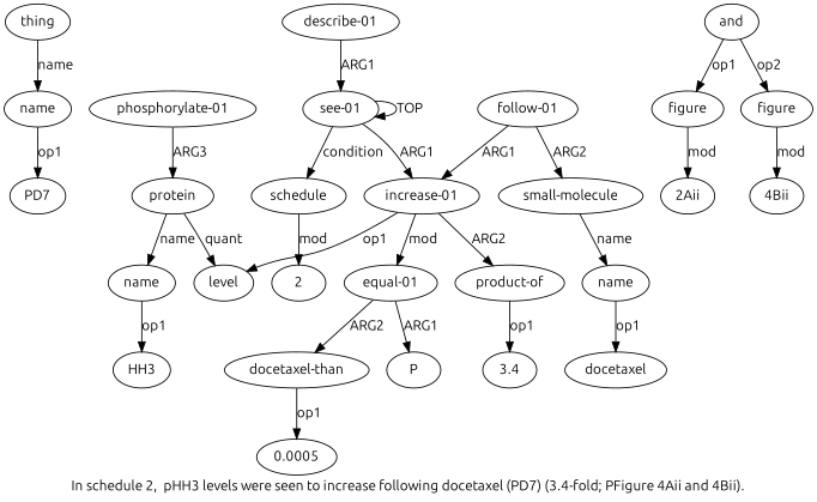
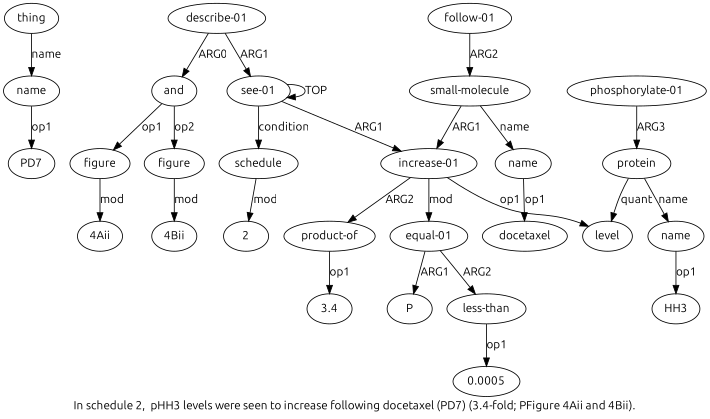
  digraph {
    fontname=Ubuntu
    label="In schedule 2,  pHH3 levels were seen to increase following docetaxel (PD7) (3.4-fold; PFigure 4Aii and 4Bii)."
    node [color=black fontname=Ubuntu gold_ind=-1 gold_label=name test_ind=-1 test_label=name]
    edge [color=black fontname=Ubuntu gold_label=op1 test_label=op1]
    n1 [gold_ind=20 label=name test_ind=20]
    n2 [gold_label=PD7 label=PD7 test_label=PD7]
    n3 [gold_label=HH3 label=HH3 test_label=HH3]
    n4 [gold_label=docetaxel label=docetaxel test_label=docetaxel]
    n5 [gold_label="4Bii" label="4Bii" test_label="4Bii"]
    n6 [gold_label=0.0005 label=0.0005 test_label=0.0005]
    n7 [gold_label=2 label=2 test_label=2]
    n8 [gold_ind=15 gold_label=figure label=figure test_ind=15 test_label=figure]
-   n9 [gold_label="4Aii" label="2Aii" test_label="4Aii"]
+   n9 [gold_label="4Aii" label="4Aii" test_label="4Aii"]
    n10 [gold_ind=14 gold_label=and label=and test_ind=14 test_label=and]
    n11 [gold_ind=16 gold_label=figure label=figure test_ind=16 test_label=figure]
    n12 [gold_ind=17 gold_label=schedule label=schedule test_ind=17 test_label=schedule]
    n13 [gold_ind=11 gold_label=P label=P test_ind=11 test_label=P]
    n14 [gold_ind=10 gold_label="equal-01" label="equal-01" test_ind=10 test_label="equal-01"]
-   n15 [gold_ind=12 gold_label="less-than" label="docetaxel-than" test_ind=12 test_label="less-than"]
+   n15 [gold_ind=12 gold_label="less-than" label="less-than" test_ind=12 test_label="less-than"]
    n16 [gold_ind=13 gold_label="describe-01" label="describe-01" test_ind=13 test_label="describe-01"]
    n17 [gold_ind=0 gold_label="see-01" label="see-01" test_ind=0 test_label="see-01"]
    n18 [gold_ind=1 gold_label="increase-01" label="increase-01" test_ind=1 test_label="increase-01"]
    n19 [gold_ind=2 gold_label=level label=level test_ind=2 test_label=level]
    n20 [gold_ind=6 gold_label="product-of" label="product-of" test_ind=6 test_label="product-of"]
    n21 [gold_ind=19 gold_label=thing label=thing test_ind=19 test_label=thing]
    n22 [gold_label=3.4 label=3.4 test_label=3.4]
    n23 [gold_ind=3 gold_label=protein label=protein test_ind=3 test_label=protein]
    n24 [gold_ind=4 label=name test_ind=4]
    n25 [gold_ind=5 gold_label="phosphorylate-01" label="phosphorylate-01" test_ind=5 test_label="phosphorylate-01"]
    n26 [gold_ind=7 gold_label="follow-01" label="follow-01" test_ind=7 test_label="follow-01"]
    n27 [gold_ind=8 gold_label="small-molecule" label="small-molecule" test_ind=8 test_label="small-molecule"]
    n28 [gold_ind=9 label=name test_ind=9]
    n1 -> n2 [label=op1]
    n8 -> n9 [gold_label=mod label=mod test_label=mod]
    n10 -> n8 [label=op1]
    n10 -> n11 [gold_label=op2 label=op2 test_label=op2]
    n11 -> n5 [gold_label=mod label=mod test_label=mod]
    n12 -> n7 [gold_label=mod label=mod test_label=mod]
    n14 -> n13 [gold_label=ARG1 label=ARG1 test_label=ARG1]
    n14 -> n15 [gold_label=ARG2 label=ARG2 test_label=ARG2]
    n15 -> n6 [label=op1]
+   n16 -> n10 [gold_label=ARG0 label=ARG0 test_label=ARG0]
    n16 -> n17 [gold_label=ARG1 label=ARG1 test_label=ARG1]
    n17 -> n12 [gold_label=condition label=condition test_label=condition]
    n17 -> n17 [gold_label=TOP label=TOP test_label=TOP]
    n17 -> n18 [gold_label=ARG1 label=ARG1 test_label=ARG1]
    n18 -> n14 [gold_label=mod label=mod test_label=mod]
    n18 -> n19 [gold_label=ARG1 label=op1 test_label=ARG1]
    n18 -> n20 [gold_label=ARG2 label=ARG2 test_label=ARG2]
    n20 -> n22 [label=op1]
    n21 -> n1 [gold_label=name label=name test_label=name]
    n23 -> n19 [gold_label=quant label=quant test_label=quant]
    n23 -> n24 [gold_label=name label=name test_label=name]
    n24 -> n3 [label=op1]
    n25 -> n23 [gold_label=ARG3 label=ARG3 test_label=ARG3]
-   n26 -> n18 [gold_label=ARG1 label=ARG1 test_label=ARG1]
+   n27 -> n18 [gold_label=ARG1 label=ARG1 test_label=ARG1]
    n26 -> n27 [gold_label=ARG2 label=ARG2 test_label=ARG2]
    n27 -> n28 [gold_label=name label=name test_label=name]
    n28 -> n4 [label=op1]
  }
